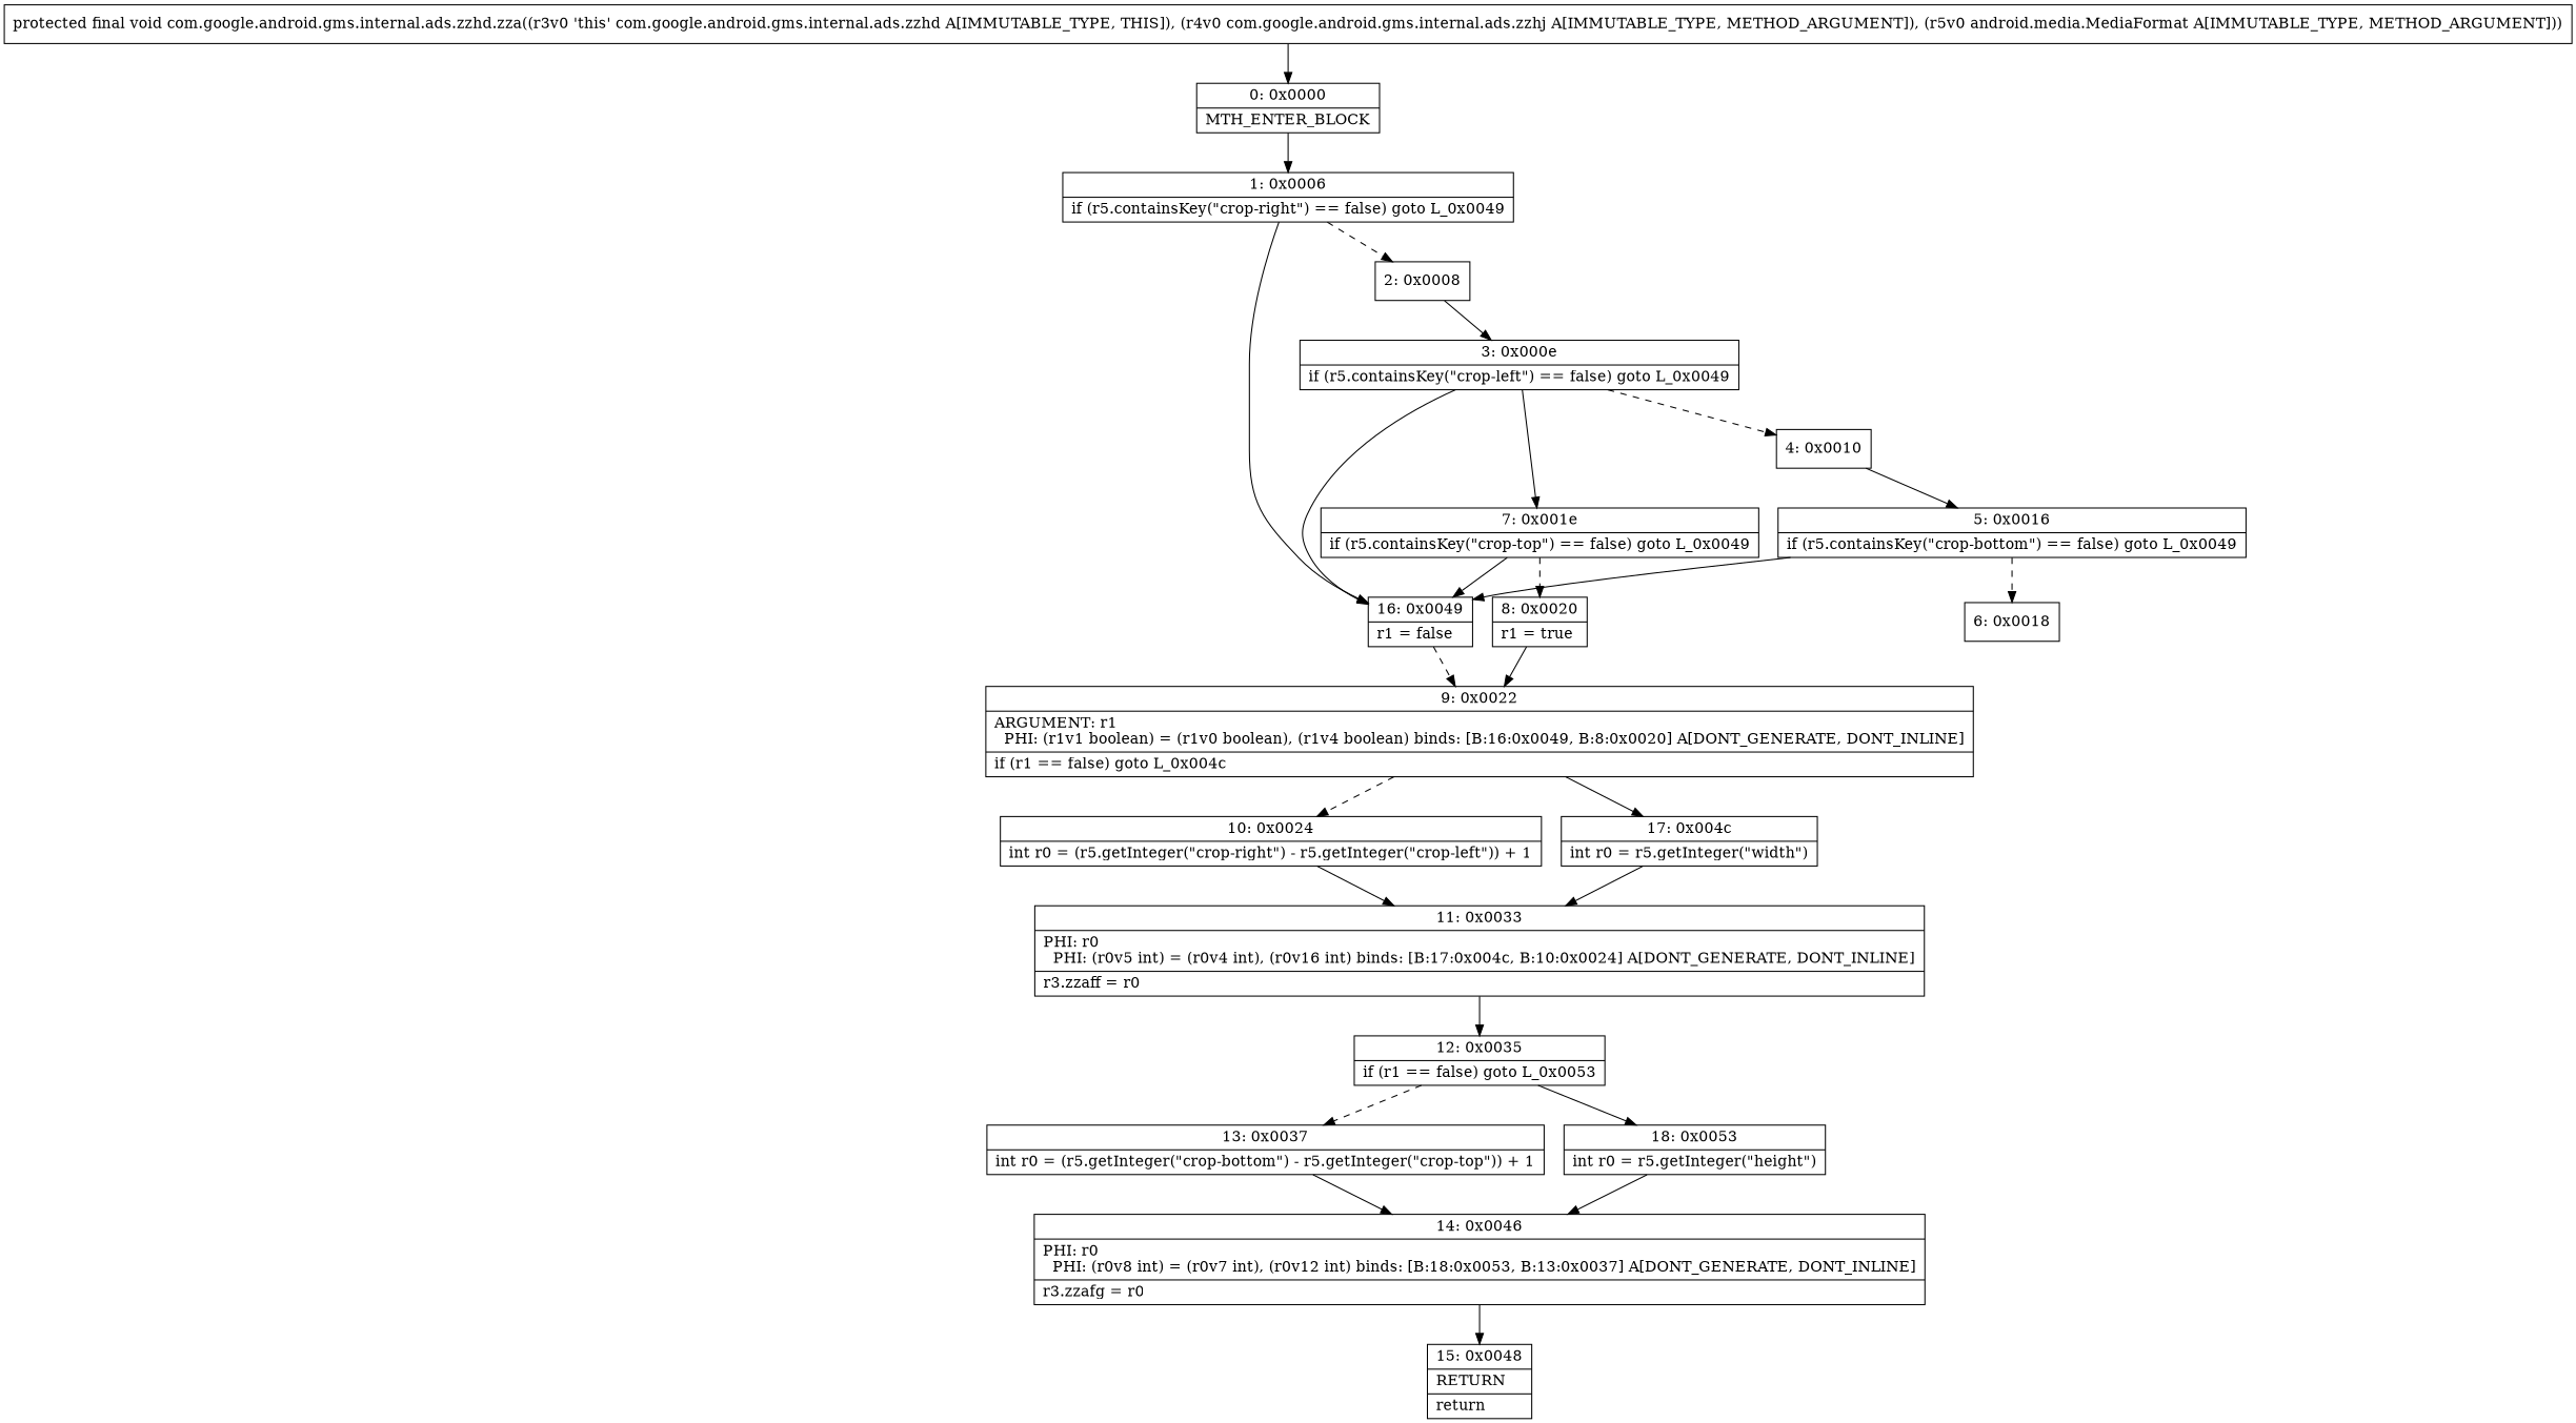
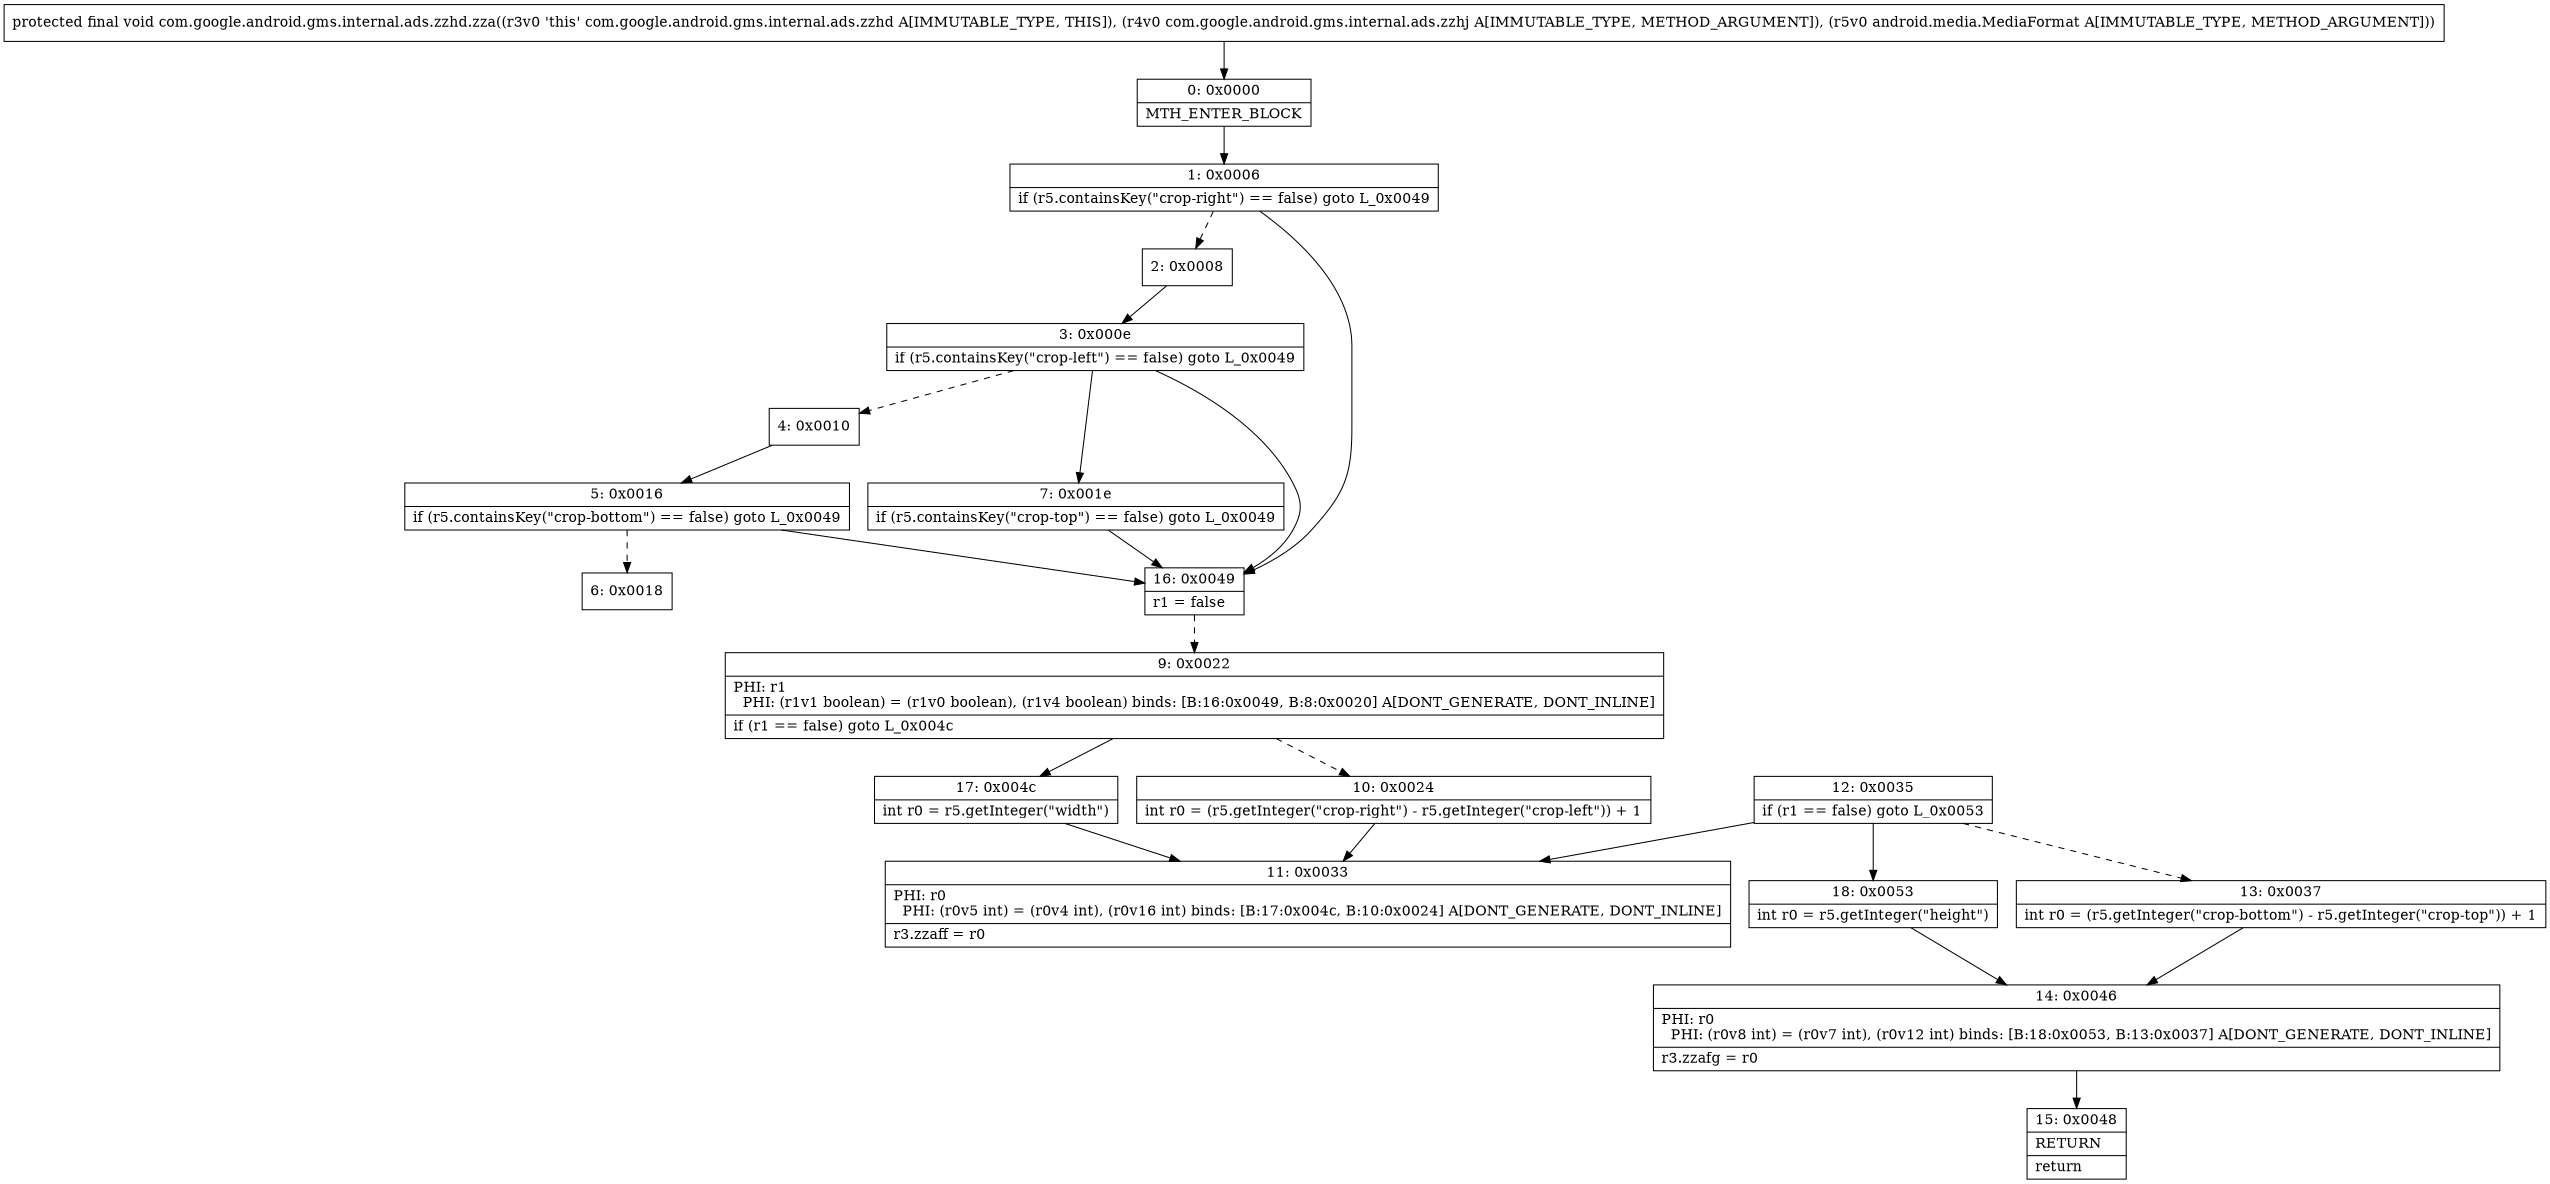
  digraph {
    node [shape=record]
    n1 [label="{0\:\ 0x0000|MTH_ENTER_BLOCK\l}"]
    n2 [label="{1\:\ 0x0006|if (r5.containsKey(\"crop\-right\") == false) goto L_0x0049\l}"]
    n3 [label="{2\:\ 0x0008}"]
    n4 [label="{16\:\ 0x0049|r1 = false\l}"]
    n5 [label="{3\:\ 0x000e|if (r5.containsKey(\"crop\-left\") == false) goto L_0x0049\l}"]
-   n6 [label="{9\:\ 0x0022|ARGUMENT: r1 \l  PHI: (r1v1 boolean) = (r1v0 boolean), (r1v4 boolean) binds: [B:16:0x0049, B:8:0x0020] A[DONT_GENERATE, DONT_INLINE]\l|if (r1 == false) goto L_0x004c\l}"]
+   n6 [label="{9\:\ 0x0022|PHI: r1 \l  PHI: (r1v1 boolean) = (r1v0 boolean), (r1v4 boolean) binds: [B:16:0x0049, B:8:0x0020] A[DONT_GENERATE, DONT_INLINE]\l|if (r1 == false) goto L_0x004c\l}"]
    n7 [label="{4\:\ 0x0010}"]
    n8 [label="{7\:\ 0x001e|if (r5.containsKey(\"crop\-top\") == false) goto L_0x0049\l}"]
    n9 [label="{5\:\ 0x0016|if (r5.containsKey(\"crop\-bottom\") == false) goto L_0x0049\l}"]
    n10 [label="{6\:\ 0x0018}"]
-   n11 [label="{8\:\ 0x0020|r1 = true\l}"]
    n12 [label="{10\:\ 0x0024|int r0 = (r5.getInteger(\"crop\-right\") \- r5.getInteger(\"crop\-left\")) + 1\l}"]
    n13 [label="{17\:\ 0x004c|int r0 = r5.getInteger(\"width\")\l}"]
    n14 [label="{11\:\ 0x0033|PHI: r0 \l  PHI: (r0v5 int) = (r0v4 int), (r0v16 int) binds: [B:17:0x004c, B:10:0x0024] A[DONT_GENERATE, DONT_INLINE]\l|r3.zzaff = r0\l}"]
    n15 [label="{12\:\ 0x0035|if (r1 == false) goto L_0x0053\l}"]
    n16 [label="{13\:\ 0x0037|int r0 = (r5.getInteger(\"crop\-bottom\") \- r5.getInteger(\"crop\-top\")) + 1\l}"]
    n17 [label="{18\:\ 0x0053|int r0 = r5.getInteger(\"height\")\l}"]
    n18 [label="{14\:\ 0x0046|PHI: r0 \l  PHI: (r0v8 int) = (r0v7 int), (r0v12 int) binds: [B:18:0x0053, B:13:0x0037] A[DONT_GENERATE, DONT_INLINE]\l|r3.zzafg = r0\l}"]
    n19 [label="{15\:\ 0x0048|RETURN\l|return\l}"]
    n20 [label="{protected final void com.google.android.gms.internal.ads.zzhd.zza((r3v0 'this' com.google.android.gms.internal.ads.zzhd A[IMMUTABLE_TYPE, THIS]), (r4v0 com.google.android.gms.internal.ads.zzhj A[IMMUTABLE_TYPE, METHOD_ARGUMENT]), (r5v0 android.media.MediaFormat A[IMMUTABLE_TYPE, METHOD_ARGUMENT])) }"]
    n1 -> n2
    n2 -> n3 [style=dashed]
    n2 -> n4
    n3 -> n5
    n4 -> n6 [style=dashed]
    n5 -> n4
    n5 -> n7 [style=dashed]
    n5 -> n8
    n6 -> n12 [style=dashed]
    n6 -> n13
    n7 -> n9
    n8 -> n4
-   n8 -> n11 [style=dashed]
    n9 -> n4
    n9 -> n10 [style=dashed]
-   n11 -> n6
    n12 -> n14
    n13 -> n14
-   n14 -> n15
+   n15 -> n14
    n15 -> n16 [style=dashed]
    n15 -> n17
    n16 -> n18
    n17 -> n18
    n18 -> n19
    n20 -> n1
  }
